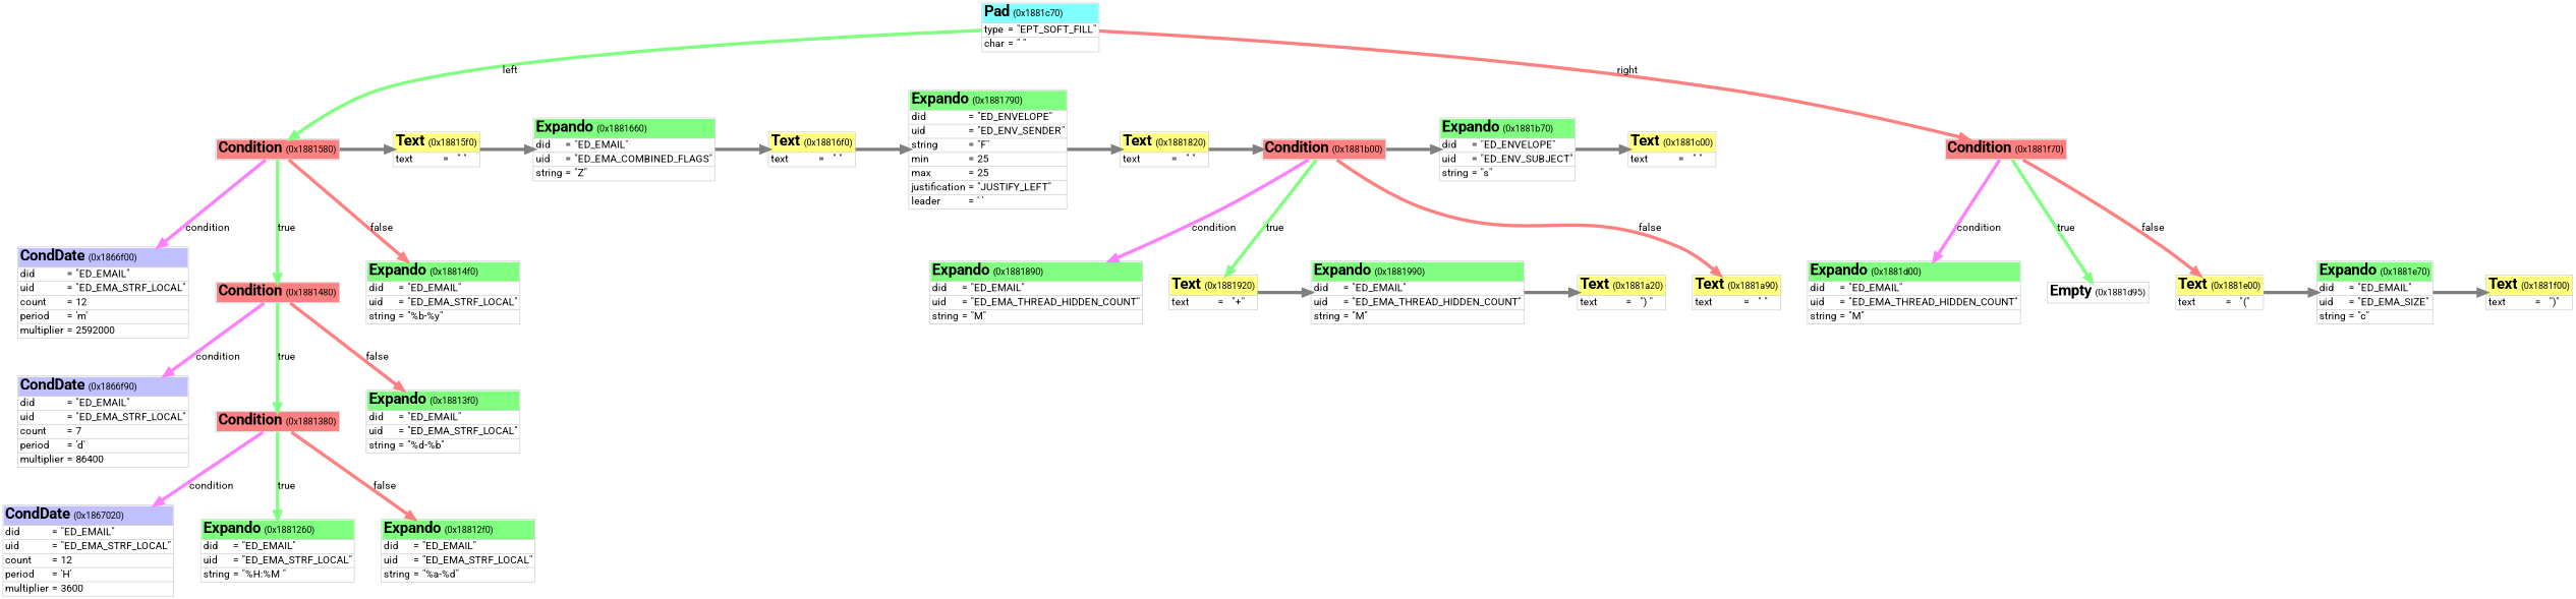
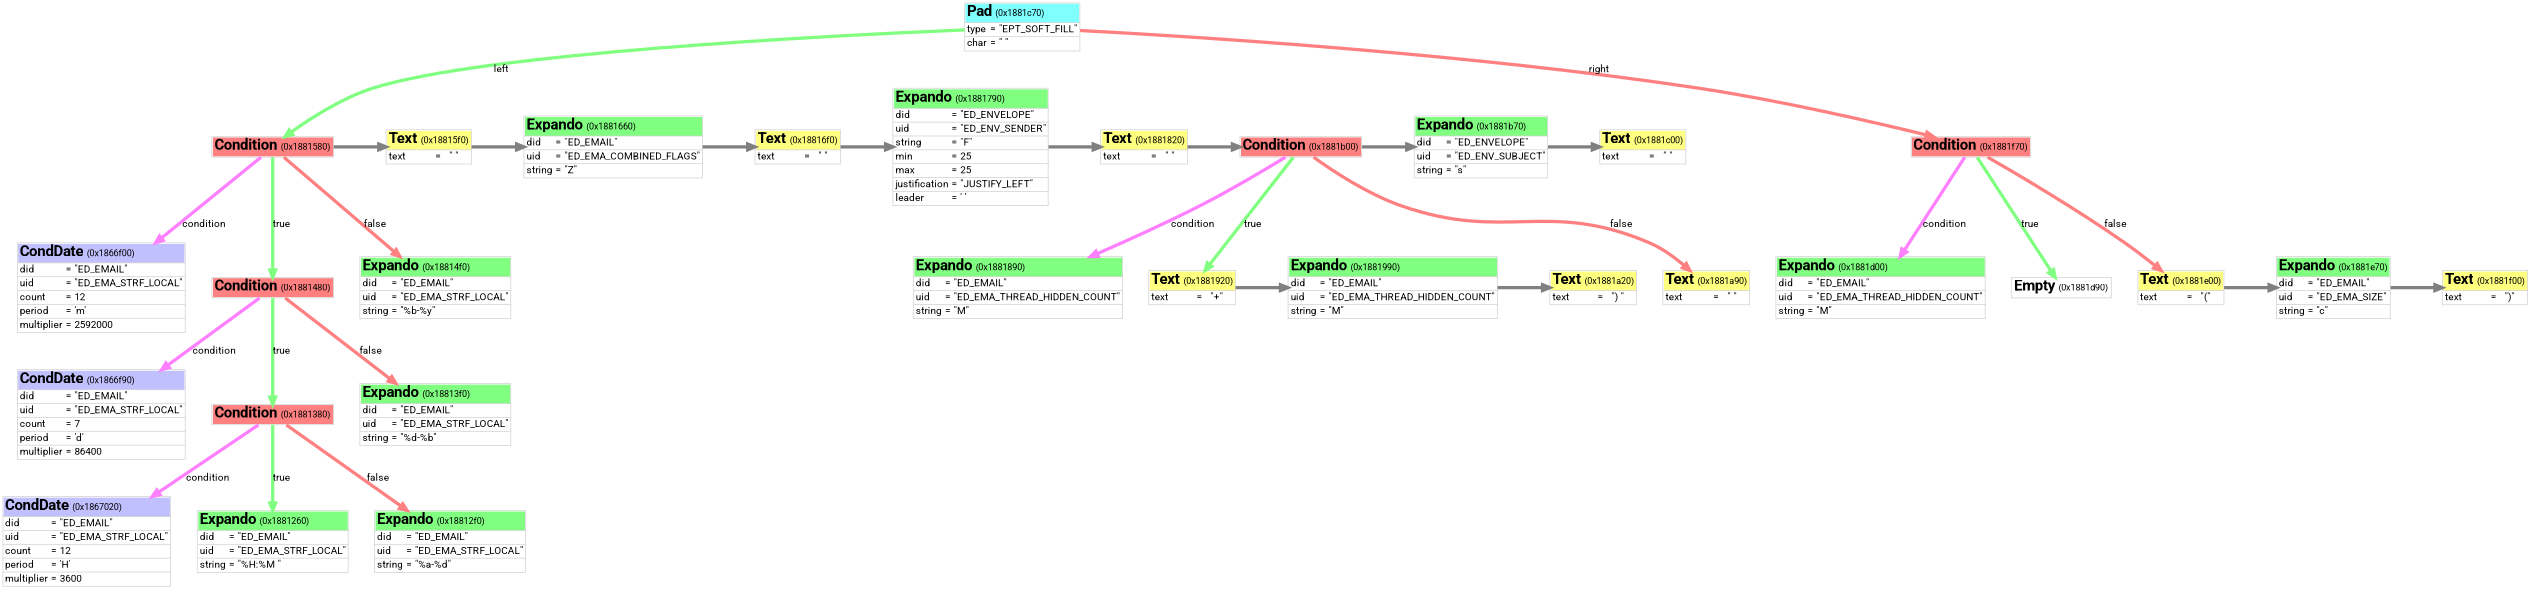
  digraph {
    nodesep=0.5
    rankdir=TB
    ranksep=0.5
    fontname=Roboto
    node [shape=plain fontname=Roboto]
    edge [arrowsize=1.0 color="#808080" penwidth=4.5 fontname=Roboto]
    n1 [label=<<table cellspacing="0" border="1" rows="*" color="#d0d0d0"> 		<tr> 			<td border="0" align="left" bgcolor="#c0c0ff" port="top" colspan="3"><font color="#000000" point-size="20"><b>CondDate</b></font> <font point-size="12">(0x1866f00)</font></td> 		</tr> 		<tr> 			<td border="0" align="left">did</td> 			<td border="0">=</td> 			<td border="0" align="left">"ED_EMAIL"</td> 		</tr> 		<tr> 			<td border="0" align="left">uid</td> 			<td border="0">=</td> 			<td border="0" align="left">"ED_EMA_STRF_LOCAL"</td> 		</tr> 		<tr> 			<td border="0" align="left">count</td> 			<td border="0">=</td> 			<td border="0" align="left">12</td> 		</tr> 		<tr> 			<td border="0" align="left">period</td> 			<td border="0">=</td> 			<td border="0" align="left">'m'</td> 		</tr> 		<tr> 			<td border="0" align="left">multiplier</td> 			<td border="0">=</td> 			<td border="0" align="left">2592000</td> 		</tr> 		</table>>]
    n2 [label=<<table cellspacing="0" border="1" rows="*" color="#d0d0d0"> 		<tr> 			<td border="0" align="left" bgcolor="#c0c0ff" port="top" colspan="3"><font color="#000000" point-size="20"><b>CondDate</b></font> <font point-size="12">(0x1866f90)</font></td> 		</tr> 		<tr> 			<td border="0" align="left">did</td> 			<td border="0">=</td> 			<td border="0" align="left">"ED_EMAIL"</td> 		</tr> 		<tr> 			<td border="0" align="left">uid</td> 			<td border="0">=</td> 			<td border="0" align="left">"ED_EMA_STRF_LOCAL"</td> 		</tr> 		<tr> 			<td border="0" align="left">count</td> 			<td border="0">=</td> 			<td border="0" align="left">7</td> 		</tr> 		<tr> 			<td border="0" align="left">period</td> 			<td border="0">=</td> 			<td border="0" align="left">'d'</td> 		</tr> 		<tr> 			<td border="0" align="left">multiplier</td> 			<td border="0">=</td> 			<td border="0" align="left">86400</td> 		</tr> 		</table>>]
    n3 [label=<<table cellspacing="0" border="1" rows="*" color="#d0d0d0"> 		<tr> 			<td border="0" align="left" bgcolor="#c0c0ff" port="top" colspan="3"><font color="#000000" point-size="20"><b>CondDate</b></font> <font point-size="12">(0x1867020)</font></td> 		</tr> 		<tr> 			<td border="0" align="left">did</td> 			<td border="0">=</td> 			<td border="0" align="left">"ED_EMAIL"</td> 		</tr> 		<tr> 			<td border="0" align="left">uid</td> 			<td border="0">=</td> 			<td border="0" align="left">"ED_EMA_STRF_LOCAL"</td> 		</tr> 		<tr> 			<td border="0" align="left">count</td> 			<td border="0">=</td> 			<td border="0" align="left">12</td> 		</tr> 		<tr> 			<td border="0" align="left">period</td> 			<td border="0">=</td> 			<td border="0" align="left">'H'</td> 		</tr> 		<tr> 			<td border="0" align="left">multiplier</td> 			<td border="0">=</td> 			<td border="0" align="left">3600</td> 		</tr> 		</table>>]
    n4 [label=<<table cellspacing="0" border="1" rows="*" color="#d0d0d0"> 		<tr> 			<td border="0" align="left" bgcolor="#80ff80" port="top" colspan="3"><font color="#000000" point-size="20"><b>Expando</b></font> <font point-size="12">(0x1881260)</font></td> 		</tr> 		<tr> 			<td border="0" align="left">did</td> 			<td border="0">=</td> 			<td border="0" align="left">"ED_EMAIL"</td> 		</tr> 		<tr> 			<td border="0" align="left">uid</td> 			<td border="0">=</td> 			<td border="0" align="left">"ED_EMA_STRF_LOCAL"</td> 		</tr> 		<tr> 			<td border="0" align="left">string</td> 			<td border="0">=</td> 			<td border="0" align="left">"%H:%M "</td> 		</tr> 		</table>>]
    n5 [label=<<table cellspacing="0" border="1" rows="*" color="#d0d0d0"> 		<tr> 			<td border="0" align="left" bgcolor="#80ff80" port="top" colspan="3"><font color="#000000" point-size="20"><b>Expando</b></font> <font point-size="12">(0x18812f0)</font></td> 		</tr> 		<tr> 			<td border="0" align="left">did</td> 			<td border="0">=</td> 			<td border="0" align="left">"ED_EMAIL"</td> 		</tr> 		<tr> 			<td border="0" align="left">uid</td> 			<td border="0">=</td> 			<td border="0" align="left">"ED_EMA_STRF_LOCAL"</td> 		</tr> 		<tr> 			<td border="0" align="left">string</td> 			<td border="0">=</td> 			<td border="0" align="left">"%a-%d"</td> 		</tr> 		</table>>]
    n6 [label=<<table cellspacing="0" border="1" rows="*" color="#d0d0d0"> 		<tr> 			<td border="0" align="left" bgcolor="#ff8080" port="top" colspan="3"><font color="#000000" point-size="20"><b>Condition</b></font> <font point-size="12">(0x1881380)</font></td> 		</tr> 		</table>>]
    n7 [label=<<table cellspacing="0" border="1" rows="*" color="#d0d0d0"> 		<tr> 			<td border="0" align="left" bgcolor="#80ff80" port="top" colspan="3"><font color="#000000" point-size="20"><b>Expando</b></font> <font point-size="12">(0x18813f0)</font></td> 		</tr> 		<tr> 			<td border="0" align="left">did</td> 			<td border="0">=</td> 			<td border="0" align="left">"ED_EMAIL"</td> 		</tr> 		<tr> 			<td border="0" align="left">uid</td> 			<td border="0">=</td> 			<td border="0" align="left">"ED_EMA_STRF_LOCAL"</td> 		</tr> 		<tr> 			<td border="0" align="left">string</td> 			<td border="0">=</td> 			<td border="0" align="left">"%d-%b"</td> 		</tr> 		</table>>]
    n8 [label=<<table cellspacing="0" border="1" rows="*" color="#d0d0d0"> 		<tr> 			<td border="0" align="left" bgcolor="#ff8080" port="top" colspan="3"><font color="#000000" point-size="20"><b>Condition</b></font> <font point-size="12">(0x1881480)</font></td> 		</tr> 		</table>>]
    n9 [label=<<table cellspacing="0" border="1" rows="*" color="#d0d0d0"> 		<tr> 			<td border="0" align="left" bgcolor="#80ff80" port="top" colspan="3"><font color="#000000" point-size="20"><b>Expando</b></font> <font point-size="12">(0x18814f0)</font></td> 		</tr> 		<tr> 			<td border="0" align="left">did</td> 			<td border="0">=</td> 			<td border="0" align="left">"ED_EMAIL"</td> 		</tr> 		<tr> 			<td border="0" align="left">uid</td> 			<td border="0">=</td> 			<td border="0" align="left">"ED_EMA_STRF_LOCAL"</td> 		</tr> 		<tr> 			<td border="0" align="left">string</td> 			<td border="0">=</td> 			<td border="0" align="left">"%b-%y"</td> 		</tr> 		</table>>]
    n10 [label=<<table cellspacing="0" border="1" rows="*" color="#d0d0d0"> 		<tr> 			<td border="0" align="left" bgcolor="#80ff80" port="top" colspan="3"><font color="#000000" point-size="20"><b>Expando</b></font> <font point-size="12">(0x1881890)</font></td> 		</tr> 		<tr> 			<td border="0" align="left">did</td> 			<td border="0">=</td> 			<td border="0" align="left">"ED_EMAIL"</td> 		</tr> 		<tr> 			<td border="0" align="left">uid</td> 			<td border="0">=</td> 			<td border="0" align="left">"ED_EMA_THREAD_HIDDEN_COUNT"</td> 		</tr> 		<tr> 			<td border="0" align="left">string</td> 			<td border="0">=</td> 			<td border="0" align="left">"M"</td> 		</tr> 		</table>>]
    n11 [label=<<table cellspacing="0" border="1" rows="*" color="#d0d0d0"> 		<tr> 			<td border="0" align="left" bgcolor="#ffff80" port="top" colspan="3"><font color="#000000" point-size="20"><b>Text</b></font> <font point-size="12">(0x1881920)</font></td> 		</tr> 		<tr> 			<td border="0" align="left">text</td> 			<td border="0">=</td> 			<td border="0" align="left">"+"</td> 		</tr> 		</table>>]
    n12 [label=<<table cellspacing="0" border="1" rows="*" color="#d0d0d0"> 		<tr> 			<td border="0" align="left" bgcolor="#80ff80" port="top" colspan="3"><font color="#000000" point-size="20"><b>Expando</b></font> <font point-size="12">(0x1881990)</font></td> 		</tr> 		<tr> 			<td border="0" align="left">did</td> 			<td border="0">=</td> 			<td border="0" align="left">"ED_EMAIL"</td> 		</tr> 		<tr> 			<td border="0" align="left">uid</td> 			<td border="0">=</td> 			<td border="0" align="left">"ED_EMA_THREAD_HIDDEN_COUNT"</td> 		</tr> 		<tr> 			<td border="0" align="left">string</td> 			<td border="0">=</td> 			<td border="0" align="left">"M"</td> 		</tr> 		</table>>]
    n13 [label=<<table cellspacing="0" border="1" rows="*" color="#d0d0d0"> 		<tr> 			<td border="0" align="left" bgcolor="#ffff80" port="top" colspan="3"><font color="#000000" point-size="20"><b>Text</b></font> <font point-size="12">(0x1881a20)</font></td> 		</tr> 		<tr> 			<td border="0" align="left">text</td> 			<td border="0">=</td> 			<td border="0" align="left">") "</td> 		</tr> 		</table>>]
    n14 [label=<<table cellspacing="0" border="1" rows="*" color="#d0d0d0"> 		<tr> 			<td border="0" align="left" bgcolor="#ffff80" port="top" colspan="3"><font color="#000000" point-size="20"><b>Text</b></font> <font point-size="12">(0x1881a90)</font></td> 		</tr> 		<tr> 			<td border="0" align="left">text</td> 			<td border="0">=</td> 			<td border="0" align="left">" "</td> 		</tr> 		</table>>]
    n15 [label=<<table cellspacing="0" border="1" rows="*" color="#d0d0d0"> 		<tr> 			<td border="0" align="left" bgcolor="#ff8080" port="top" colspan="3"><font color="#000000" point-size="20"><b>Condition</b></font> <font point-size="12">(0x1881580)</font></td> 		</tr> 		</table>>]
    n16 [label=<<table cellspacing="0" border="1" rows="*" color="#d0d0d0"> 		<tr> 			<td border="0" align="left" bgcolor="#ffff80" port="top" colspan="3"><font color="#000000" point-size="20"><b>Text</b></font> <font point-size="12">(0x18815f0)</font></td> 		</tr> 		<tr> 			<td border="0" align="left">text</td> 			<td border="0">=</td> 			<td border="0" align="left">" "</td> 		</tr> 		</table>>]
    n17 [label=<<table cellspacing="0" border="1" rows="*" color="#d0d0d0"> 		<tr> 			<td border="0" align="left" bgcolor="#80ff80" port="top" colspan="3"><font color="#000000" point-size="20"><b>Expando</b></font> <font point-size="12">(0x1881660)</font></td> 		</tr> 		<tr> 			<td border="0" align="left">did</td> 			<td border="0">=</td> 			<td border="0" align="left">"ED_EMAIL"</td> 		</tr> 		<tr> 			<td border="0" align="left">uid</td> 			<td border="0">=</td> 			<td border="0" align="left">"ED_EMA_COMBINED_FLAGS"</td> 		</tr> 		<tr> 			<td border="0" align="left">string</td> 			<td border="0">=</td> 			<td border="0" align="left">"Z"</td> 		</tr> 		</table>>]
    n18 [label=<<table cellspacing="0" border="1" rows="*" color="#d0d0d0"> 		<tr> 			<td border="0" align="left" bgcolor="#ffff80" port="top" colspan="3"><font color="#000000" point-size="20"><b>Text</b></font> <font point-size="12">(0x18816f0)</font></td> 		</tr> 		<tr> 			<td border="0" align="left">text</td> 			<td border="0">=</td> 			<td border="0" align="left">" "</td> 		</tr> 		</table>>]
    n19 [label=<<table cellspacing="0" border="1" rows="*" color="#d0d0d0"> 		<tr> 			<td border="0" align="left" bgcolor="#80ff80" port="top" colspan="3"><font color="#000000" point-size="20"><b>Expando</b></font> <font point-size="12">(0x1881790)</font></td> 		</tr> 		<tr> 			<td border="0" align="left">did</td> 			<td border="0">=</td> 			<td border="0" align="left">"ED_ENVELOPE"</td> 		</tr> 		<tr> 			<td border="0" align="left">uid</td> 			<td border="0">=</td> 			<td border="0" align="left">"ED_ENV_SENDER"</td> 		</tr> 		<tr> 			<td border="0" align="left">string</td> 			<td border="0">=</td> 			<td border="0" align="left">"F"</td> 		</tr> 		<tr> 			<td border="0" align="left">min</td> 			<td border="0">=</td> 			<td border="0" align="left">25</td> 		</tr> 		<tr> 			<td border="0" align="left">max</td> 			<td border="0">=</td> 			<td border="0" align="left">25</td> 		</tr> 		<tr> 			<td border="0" align="left">justification</td> 			<td border="0">=</td> 			<td border="0" align="left">"JUSTIFY_LEFT"</td> 		</tr> 		<tr> 			<td border="0" align="left">leader</td> 			<td border="0">=</td> 			<td border="0" align="left">' '</td> 		</tr> 		</table>>]
    n20 [label=<<table cellspacing="0" border="1" rows="*" color="#d0d0d0"> 		<tr> 			<td border="0" align="left" bgcolor="#ffff80" port="top" colspan="3"><font color="#000000" point-size="20"><b>Text</b></font> <font point-size="12">(0x1881820)</font></td> 		</tr> 		<tr> 			<td border="0" align="left">text</td> 			<td border="0">=</td> 			<td border="0" align="left">" "</td> 		</tr> 		</table>>]
    n21 [label=<<table cellspacing="0" border="1" rows="*" color="#d0d0d0"> 		<tr> 			<td border="0" align="left" bgcolor="#ff8080" port="top" colspan="3"><font color="#000000" point-size="20"><b>Condition</b></font> <font point-size="12">(0x1881b00)</font></td> 		</tr> 		</table>>]
    n22 [label=<<table cellspacing="0" border="1" rows="*" color="#d0d0d0"> 		<tr> 			<td border="0" align="left" bgcolor="#80ff80" port="top" colspan="3"><font color="#000000" point-size="20"><b>Expando</b></font> <font point-size="12">(0x1881b70)</font></td> 		</tr> 		<tr> 			<td border="0" align="left">did</td> 			<td border="0">=</td> 			<td border="0" align="left">"ED_ENVELOPE"</td> 		</tr> 		<tr> 			<td border="0" align="left">uid</td> 			<td border="0">=</td> 			<td border="0" align="left">"ED_ENV_SUBJECT"</td> 		</tr> 		<tr> 			<td border="0" align="left">string</td> 			<td border="0">=</td> 			<td border="0" align="left">"s"</td> 		</tr> 		</table>>]
    n23 [label=<<table cellspacing="0" border="1" rows="*" color="#d0d0d0"> 		<tr> 			<td border="0" align="left" bgcolor="#ffff80" port="top" colspan="3"><font color="#000000" point-size="20"><b>Text</b></font> <font point-size="12">(0x1881c00)</font></td> 		</tr> 		<tr> 			<td border="0" align="left">text</td> 			<td border="0">=</td> 			<td border="0" align="left">" "</td> 		</tr> 		</table>>]
    n24 [label=<<table cellspacing="0" border="1" rows="*" color="#d0d0d0"> 		<tr> 			<td border="0" align="left" bgcolor="#80ff80" port="top" colspan="3"><font color="#000000" point-size="20"><b>Expando</b></font> <font point-size="12">(0x1881d00)</font></td> 		</tr> 		<tr> 			<td border="0" align="left">did</td> 			<td border="0">=</td> 			<td border="0" align="left">"ED_EMAIL"</td> 		</tr> 		<tr> 			<td border="0" align="left">uid</td> 			<td border="0">=</td> 			<td border="0" align="left">"ED_EMA_THREAD_HIDDEN_COUNT"</td> 		</tr> 		<tr> 			<td border="0" align="left">string</td> 			<td border="0">=</td> 			<td border="0" align="left">"M"</td> 		</tr> 		</table>>]
-   n25 [label=<<table cellspacing="0" border="1" rows="*" color="#d0d0d0"> 		<tr> 			<td border="0" align="left" bgcolor="#ffffff" port="top" colspan="3"><font color="#000000" point-size="20"><b>Empty</b></font> <font point-size="12">(0x1881d95)</font></td> 		</tr> 		</table>>]
+   n25 [label=<<table cellspacing="0" border="1" rows="*" color="#d0d0d0"> 		<tr> 			<td border="0" align="left" bgcolor="#ffffff" port="top" colspan="3"><font color="#000000" point-size="20"><b>Empty</b></font> <font point-size="12">(0x1881d90)</font></td> 		</tr> 		</table>>]
    n26 [label=<<table cellspacing="0" border="1" rows="*" color="#d0d0d0"> 		<tr> 			<td border="0" align="left" bgcolor="#ffff80" port="top" colspan="3"><font color="#000000" point-size="20"><b>Text</b></font> <font point-size="12">(0x1881e00)</font></td> 		</tr> 		<tr> 			<td border="0" align="left">text</td> 			<td border="0">=</td> 			<td border="0" align="left">"("</td> 		</tr> 		</table>>]
    n27 [label=<<table cellspacing="0" border="1" rows="*" color="#d0d0d0"> 		<tr> 			<td border="0" align="left" bgcolor="#80ff80" port="top" colspan="3"><font color="#000000" point-size="20"><b>Expando</b></font> <font point-size="12">(0x1881e70)</font></td> 		</tr> 		<tr> 			<td border="0" align="left">did</td> 			<td border="0">=</td> 			<td border="0" align="left">"ED_EMAIL"</td> 		</tr> 		<tr> 			<td border="0" align="left">uid</td> 			<td border="0">=</td> 			<td border="0" align="left">"ED_EMA_SIZE"</td> 		</tr> 		<tr> 			<td border="0" align="left">string</td> 			<td border="0">=</td> 			<td border="0" align="left">"c"</td> 		</tr> 		</table>>]
    n28 [label=<<table cellspacing="0" border="1" rows="*" color="#d0d0d0"> 		<tr> 			<td border="0" align="left" bgcolor="#ffff80" port="top" colspan="3"><font color="#000000" point-size="20"><b>Text</b></font> <font point-size="12">(0x1881f00)</font></td> 		</tr> 		<tr> 			<td border="0" align="left">text</td> 			<td border="0">=</td> 			<td border="0" align="left">")"</td> 		</tr> 		</table>>]
    n29 [label=<<table cellspacing="0" border="1" rows="*" color="#d0d0d0"> 		<tr> 			<td border="0" align="left" bgcolor="#ff8080" port="top" colspan="3"><font color="#000000" point-size="20"><b>Condition</b></font> <font point-size="12">(0x1881f70)</font></td> 		</tr> 		</table>>]
    n30 [label=<<table cellspacing="0" border="1" rows="*" color="#d0d0d0"> 		<tr> 			<td border="0" align="left" bgcolor="#80ffff" port="top" colspan="3"><font color="#000000" point-size="20"><b>Pad</b></font> <font point-size="12">(0x1881c70)</font></td> 		</tr> 		<tr> 			<td border="0" align="left">type</td> 			<td border="0">=</td> 			<td border="0" align="left">"EPT_SOFT_FILL"</td> 		</tr> 		<tr> 			<td border="0" align="left">char</td> 			<td border="0">=</td> 			<td border="0" align="left">" "</td> 		</tr> 		</table>>]
    subgraph sub_1 {
      rank=same
      n1
    }
    subgraph sub_2 {
      rank=same
      n2
    }
    subgraph sub_3 {
      rank=same
      n3
    }
    subgraph sub_4 {
      rank=same
      n4
    }
    subgraph sub_5 {
      rank=same
      n5
    }
    subgraph sub_6 {
      rank=same
      n6
    }
    subgraph sub_7 {
      rank=same
      n7
    }
    subgraph sub_8 {
      rank=same
      n8
    }
    subgraph sub_9 {
      rank=same
      n9
    }
    subgraph sub_10 {
      rank=same
      n10
    }
    subgraph sub_11 {
      rank=same
      n11
      n12
      n13
    }
    subgraph sub_12 {
      rank=same
      n14
    }
    subgraph sub_13 {
      rank=same
      n15
      n16
      n17
      n18
      n19
      n20
      n21
      n22
      n23
    }
    subgraph sub_14 {
      rank=same
      n24
    }
    subgraph sub_15 {
      rank=same
      n25
    }
    subgraph sub_16 {
      rank=same
      n26
      n27
      n28
    }
    subgraph sub_17 {
      rank=same
      n29
    }
    subgraph sub_18 {
      rank=same
      n30
    }
    n6 -> n3 [color="#ff80ff" label=condition]
    n6 -> n4 [color="#80ff80" label=true]
    n6 -> n5 [color="#ff8080" label=false]
    n8 -> n2 [color="#ff80ff" label=condition]
    n8 -> n6 [color="#80ff80" label=true]
    n8 -> n7 [color="#ff8080" label=false]
    n11 -> n12
    n12 -> n13
    n15 -> n1 [color="#ff80ff" label=condition]
    n15 -> n8 [color="#80ff80" label=true]
    n15 -> n9 [color="#ff8080" label=false]
    n15 -> n16
    n16 -> n17
    n17 -> n18
    n18 -> n19
    n19 -> n20
    n20 -> n21
    n21 -> n10 [color="#ff80ff" label=condition]
    n21 -> n11 [color="#80ff80" label=true]
    n21 -> n14 [color="#ff8080" label=false]
    n21 -> n22
    n22 -> n23
    n26 -> n27
    n27 -> n28
    n29 -> n24 [color="#ff80ff" label=condition]
    n29 -> n25 [color="#80ff80" label=true]
    n29 -> n26 [color="#ff8080" label=false]
    n30 -> n15 [color="#80ff80" label=left]
    n30 -> n29 [color="#ff8080" label=right]
  }
